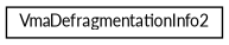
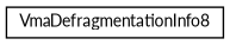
  digraph {
    rankdir=TB
    fontname=Lato
-   n1 [color=black fillcolor=white fontname=Lato fontsize=10 height=0.2 label=VmaDefragmentationInfo2 shape=record style=filled width=0.4]
+   n1 [color=black fillcolor=white fontname=Lato fontsize=10 height=0.2 label=VmaDefragmentationInfo8 shape=record style=filled width=0.4]
  }
